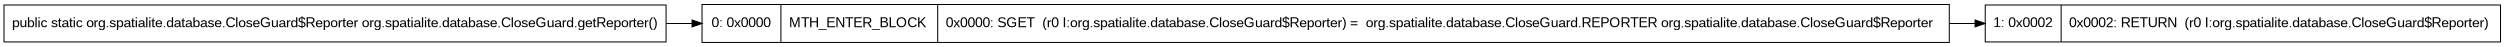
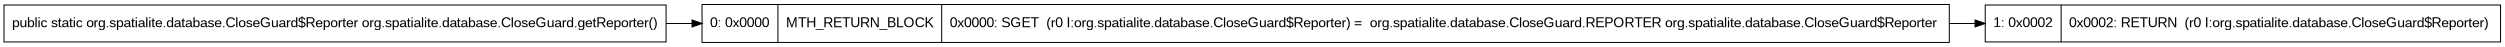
  digraph {
    rankdir=LR
    fontname="Liberation Sans"
    node [shape=record fontname="Liberation Sans"]
    edge [fontname="Liberation Sans"]
-   n1 [label="{0\:\ 0x0000|MTH_ENTER_BLOCK\l|0x0000: SGET  (r0 I:org.spatialite.database.CloseGuard$Reporter) =  org.spatialite.database.CloseGuard.REPORTER org.spatialite.database.CloseGuard$Reporter \l}"]
+   n1 [label="{0\:\ 0x0000|MTH_RETURN_BLOCK\l|0x0000: SGET  (r0 I:org.spatialite.database.CloseGuard$Reporter) =  org.spatialite.database.CloseGuard.REPORTER org.spatialite.database.CloseGuard$Reporter \l}"]
    n2 [label="{1\:\ 0x0002|0x0002: RETURN  (r0 I:org.spatialite.database.CloseGuard$Reporter) \l}"]
    n3 [label="{public static org.spatialite.database.CloseGuard$Reporter org.spatialite.database.CloseGuard.getReporter() }"]
    n1 -> n2
    n3 -> n1
  }
